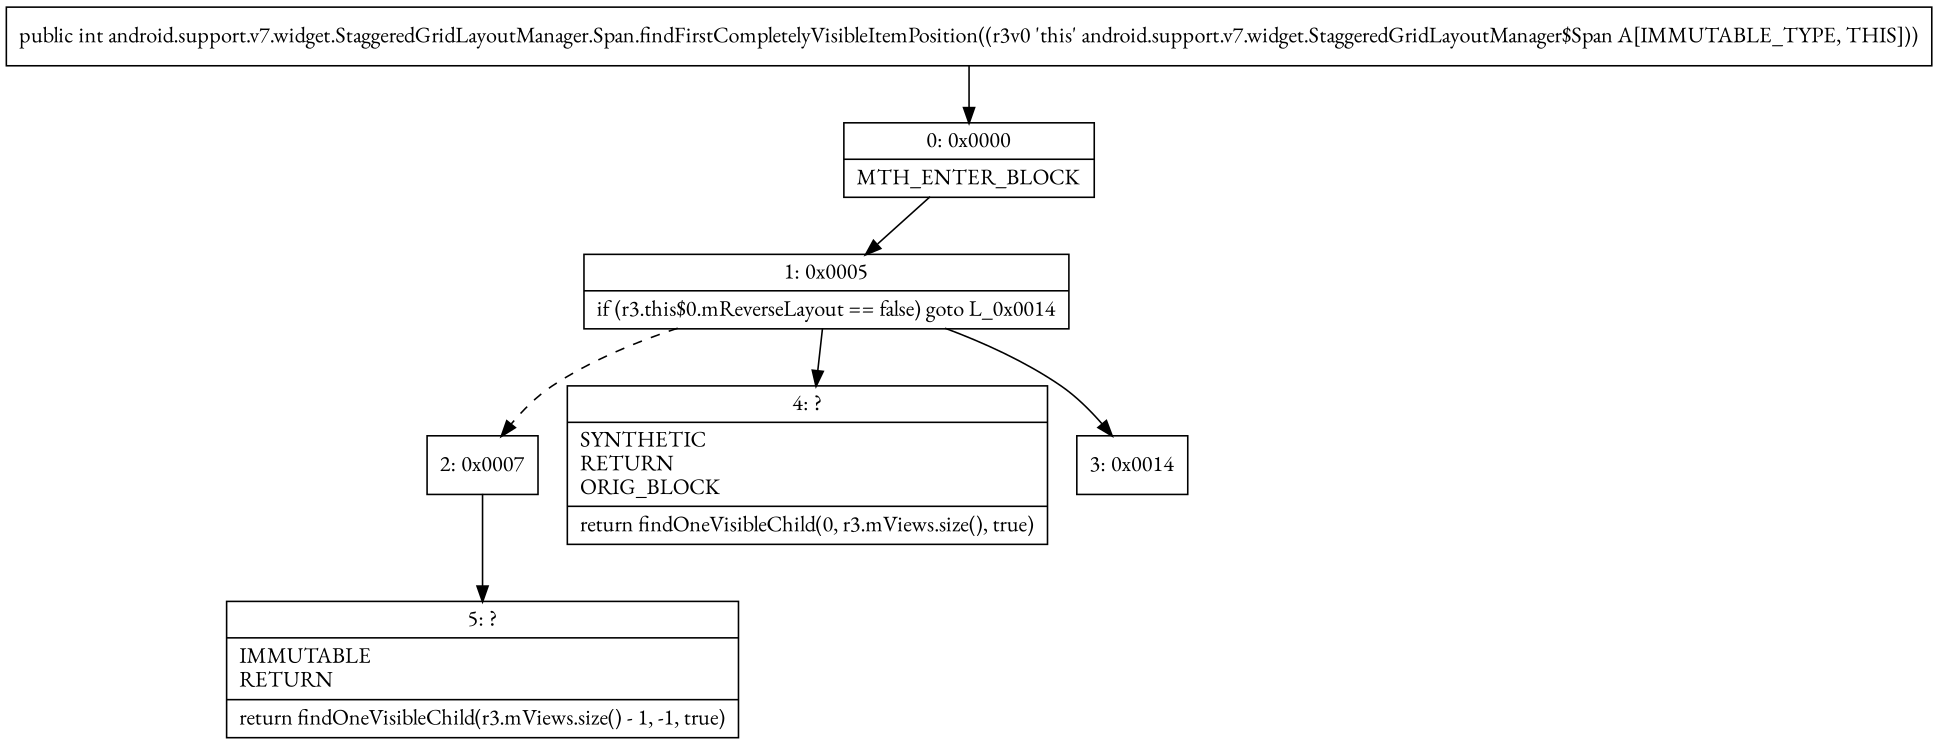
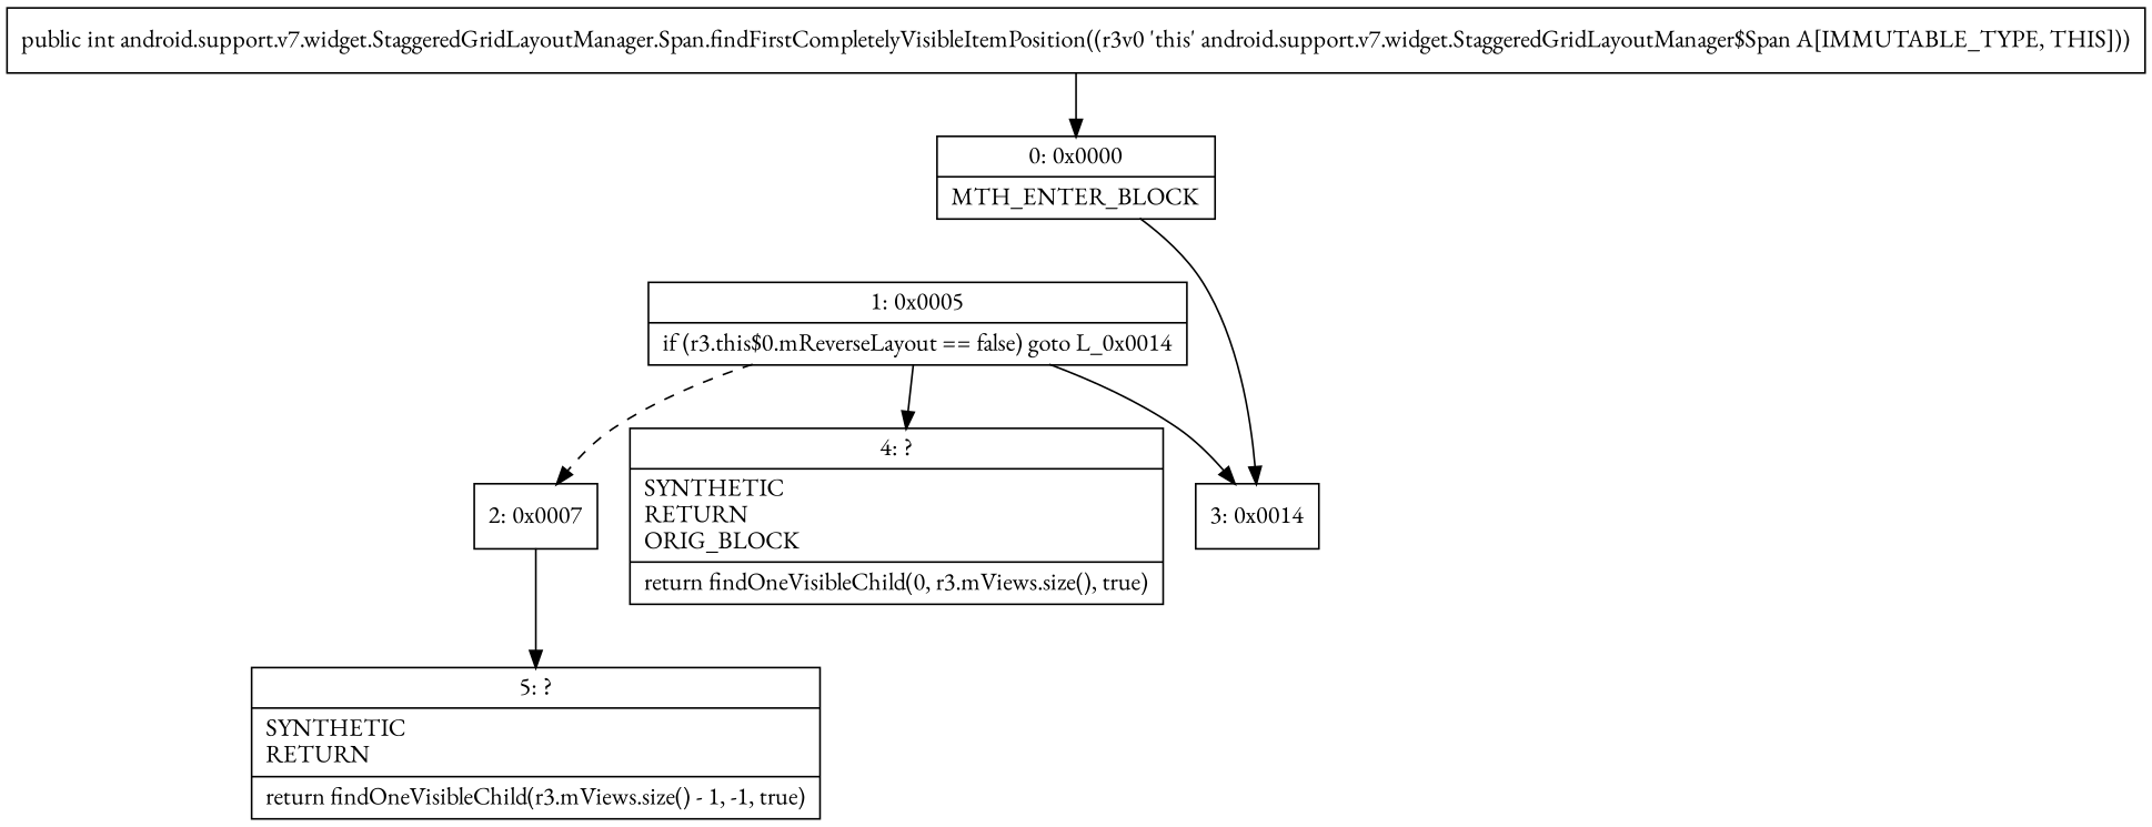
  digraph {
    fontname="EB Garamond"
    node [fontname="EB Garamond" shape=record]
    edge [fontname="EB Garamond"]
    n1 [label="{0\:\ 0x0000|MTH_ENTER_BLOCK\l}"]
    n2 [label="{1\:\ 0x0005|if (r3.this$0.mReverseLayout == false) goto L_0x0014\l}"]
    n3 [label="{2\:\ 0x0007}"]
    n4 [label="{3\:\ 0x0014}"]
    n5 [label="{4\:\ ?|SYNTHETIC\lRETURN\lORIG_BLOCK\l|return findOneVisibleChild(0, r3.mViews.size(), true)\l}"]
-   n6 [label="{5\:\ ?|IMMUTABLE\lRETURN\l|return findOneVisibleChild(r3.mViews.size() \- 1, \-1, true)\l}"]
+   n6 [label="{5\:\ ?|SYNTHETIC\lRETURN\l|return findOneVisibleChild(r3.mViews.size() \- 1, \-1, true)\l}"]
    n7 [label="{public int android.support.v7.widget.StaggeredGridLayoutManager.Span.findFirstCompletelyVisibleItemPosition((r3v0 'this' android.support.v7.widget.StaggeredGridLayoutManager$Span A[IMMUTABLE_TYPE, THIS])) }"]
-   n1 -> n2
+   n1 -> n4
    n2 -> n3 [style=dashed]
    n2 -> n4
    n2 -> n5
    n3 -> n6
    n7 -> n1
  }
